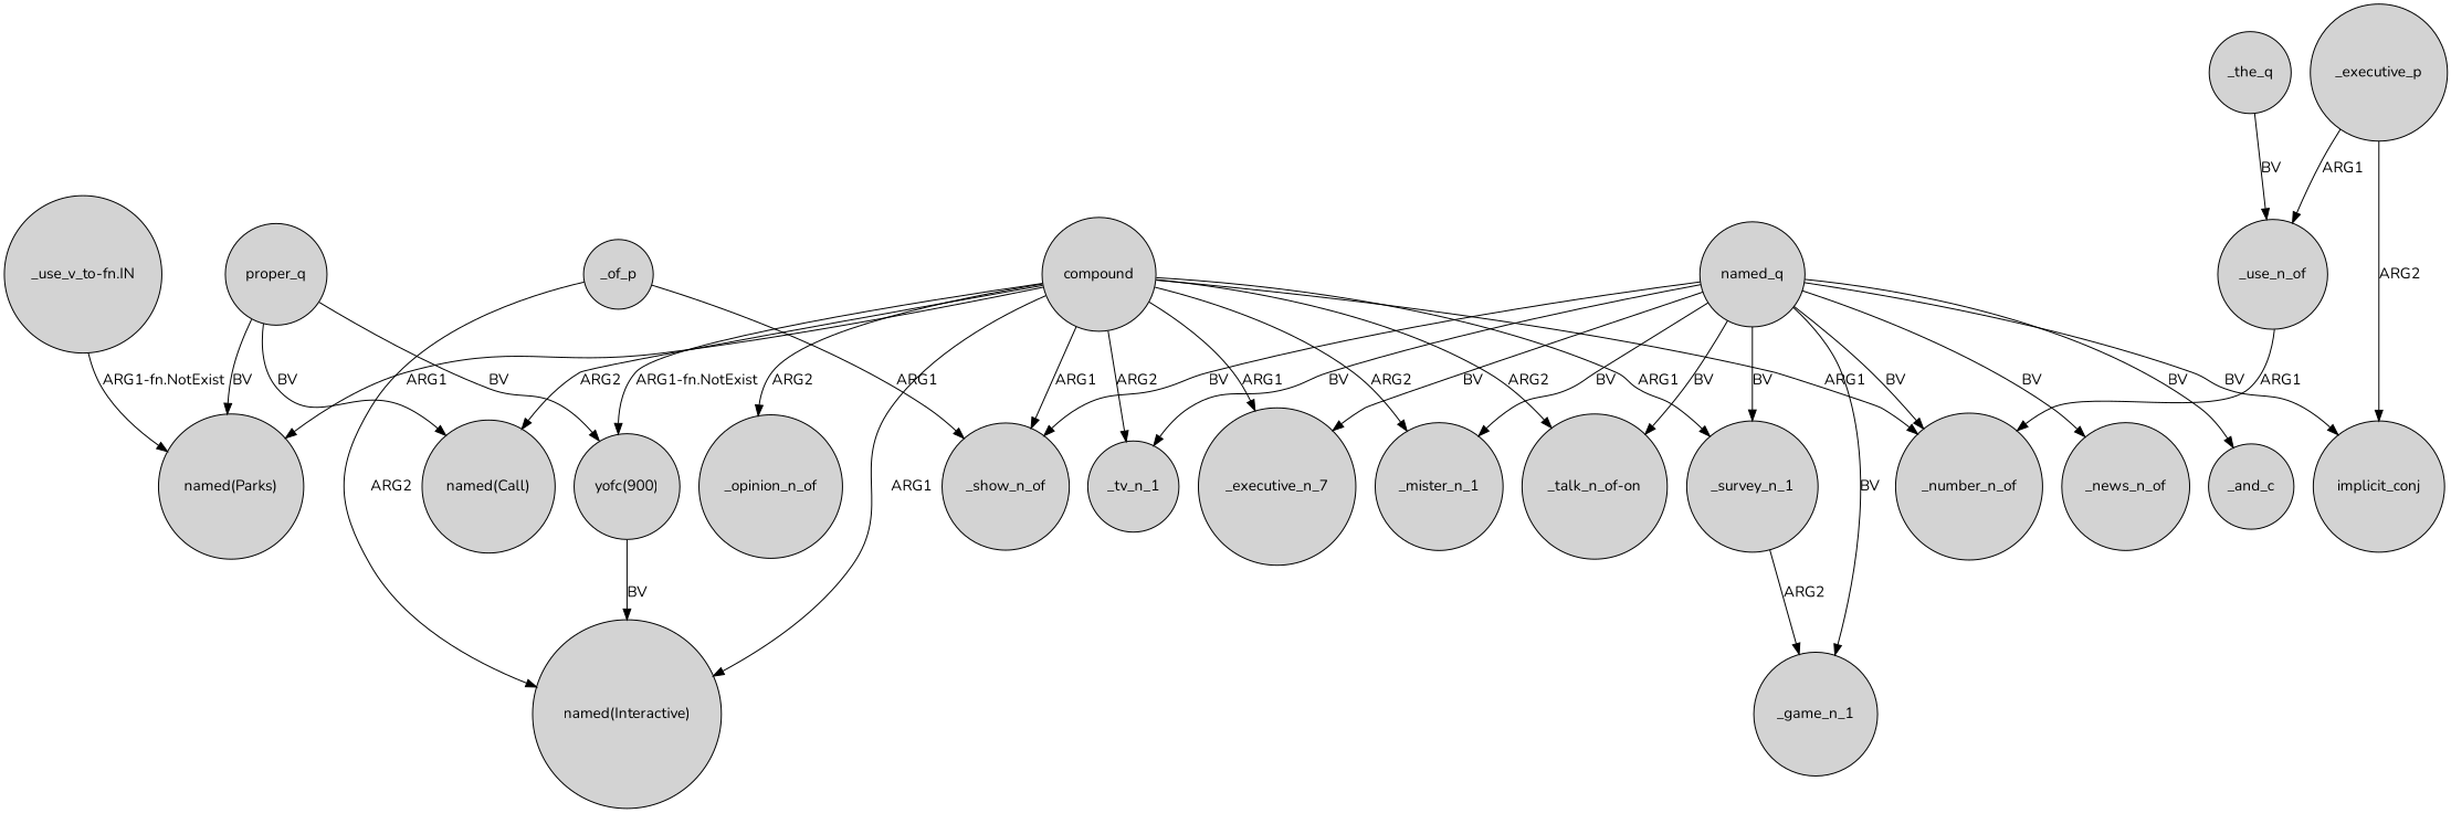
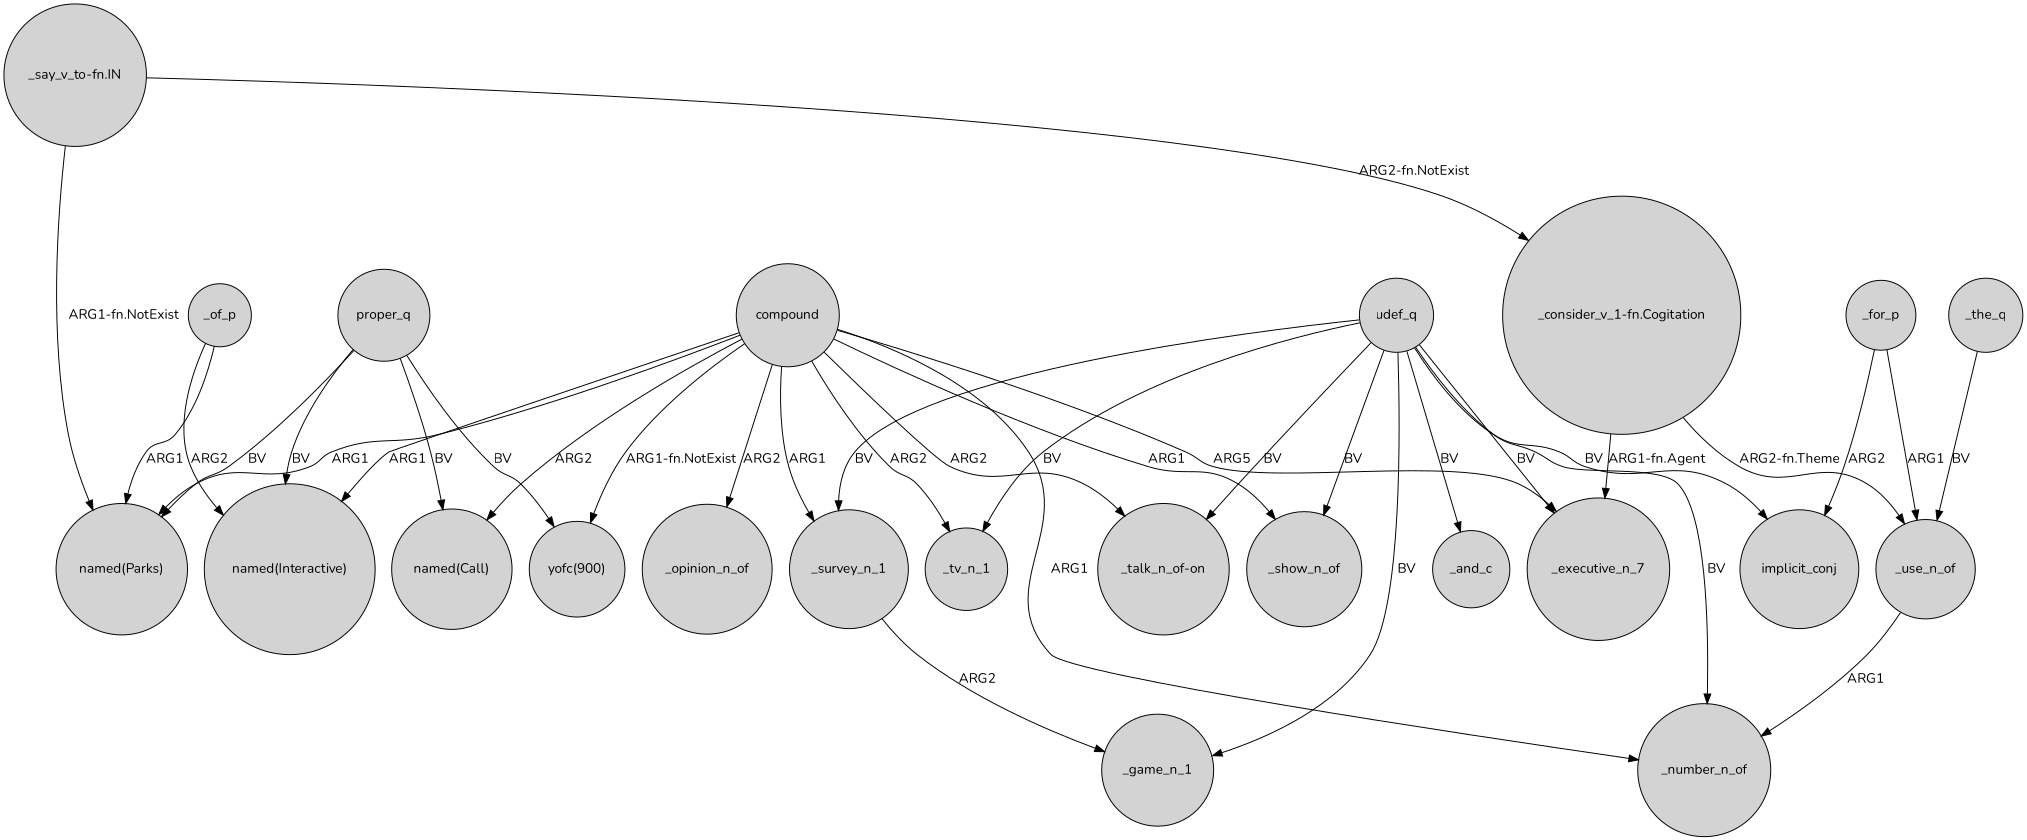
  digraph {
    fontname=Nunito
    node [fontname=Nunito shape=circle style=filled]
    edge [fontname=Nunito]
    compound
    _opinion_n_of
    "named(Parks)"
    _number_n_of
    n5 [label=_executive_n_7]
    _survey_n_1
    _show_n_of
    _tv_n_1
-   _mister_n_1
    "yofc(900)"
    "named(Interactive)"
    "_talk_n_of-on"
    "named(Call)"
    _game_n_1
-   udef_q [label=named_q]
+   udef_q
    implicit_conj
-   _news_n_of
    _and_c
    proper_q
-   _for_p [label=_executive_p]
+   _for_p
    _use_n_of
    _the_q
+   "_consider_v_1-fn.Cogitation"
    _of_p
-   "_say_v_to-fn.IN" [label="_use_v_to-fn.IN"]
+   "_say_v_to-fn.IN"
    compound -> _opinion_n_of [label=ARG2]
    compound -> "named(Parks)" [label=ARG1]
    compound -> _number_n_of [label=ARG1]
-   compound -> n5 [label=ARG1]
+   compound -> n5 [label=ARG5]
    compound -> _survey_n_1 [label=ARG1]
    compound -> _show_n_of [label=ARG1]
    compound -> _tv_n_1 [label=ARG2]
-   compound -> _mister_n_1 [label=ARG2]
    compound -> "yofc(900)" [label="ARG1-fn.NotExist"]
    compound -> "named(Interactive)" [label=ARG1]
    compound -> "_talk_n_of-on" [label=ARG2]
    compound -> "named(Call)" [label=ARG2]
    _survey_n_1 -> _game_n_1 [label=ARG2]
    udef_q -> _number_n_of [label=BV]
    udef_q -> n5 [label=BV]
    udef_q -> _survey_n_1 [label=BV]
    udef_q -> _show_n_of [label=BV]
    udef_q -> _tv_n_1 [label=BV]
-   udef_q -> _mister_n_1 [label=BV]
    udef_q -> "_talk_n_of-on" [label=BV]
    udef_q -> _game_n_1 [label=BV]
    udef_q -> implicit_conj [label=BV]
-   udef_q -> _news_n_of [label=BV]
    udef_q -> _and_c [label=BV]
    proper_q -> "named(Parks)" [label=BV]
    proper_q -> "yofc(900)" [label=BV]
-   "yofc(900)" -> "named(Interactive)" [label=BV]
+   proper_q -> "named(Interactive)" [label=BV]
    proper_q -> "named(Call)" [label=BV]
    _for_p -> implicit_conj [label=ARG2]
    _for_p -> _use_n_of [label=ARG1]
    _use_n_of -> _number_n_of [label=ARG1]
    _the_q -> _use_n_of [label=BV]
-   _of_p -> _show_n_of [label=ARG1]
+   "_consider_v_1-fn.Cogitation" -> n5 [label="ARG1-fn.Agent"]
+   "_consider_v_1-fn.Cogitation" -> _use_n_of [label="ARG2-fn.Theme"]
+   _of_p -> "named(Parks)" [label=ARG1]
    _of_p -> "named(Interactive)" [label=ARG2]
    "_say_v_to-fn.IN" -> "named(Parks)" [label="ARG1-fn.NotExist"]
+   "_say_v_to-fn.IN" -> "_consider_v_1-fn.Cogitation" [label="ARG2-fn.NotExist"]
  }
